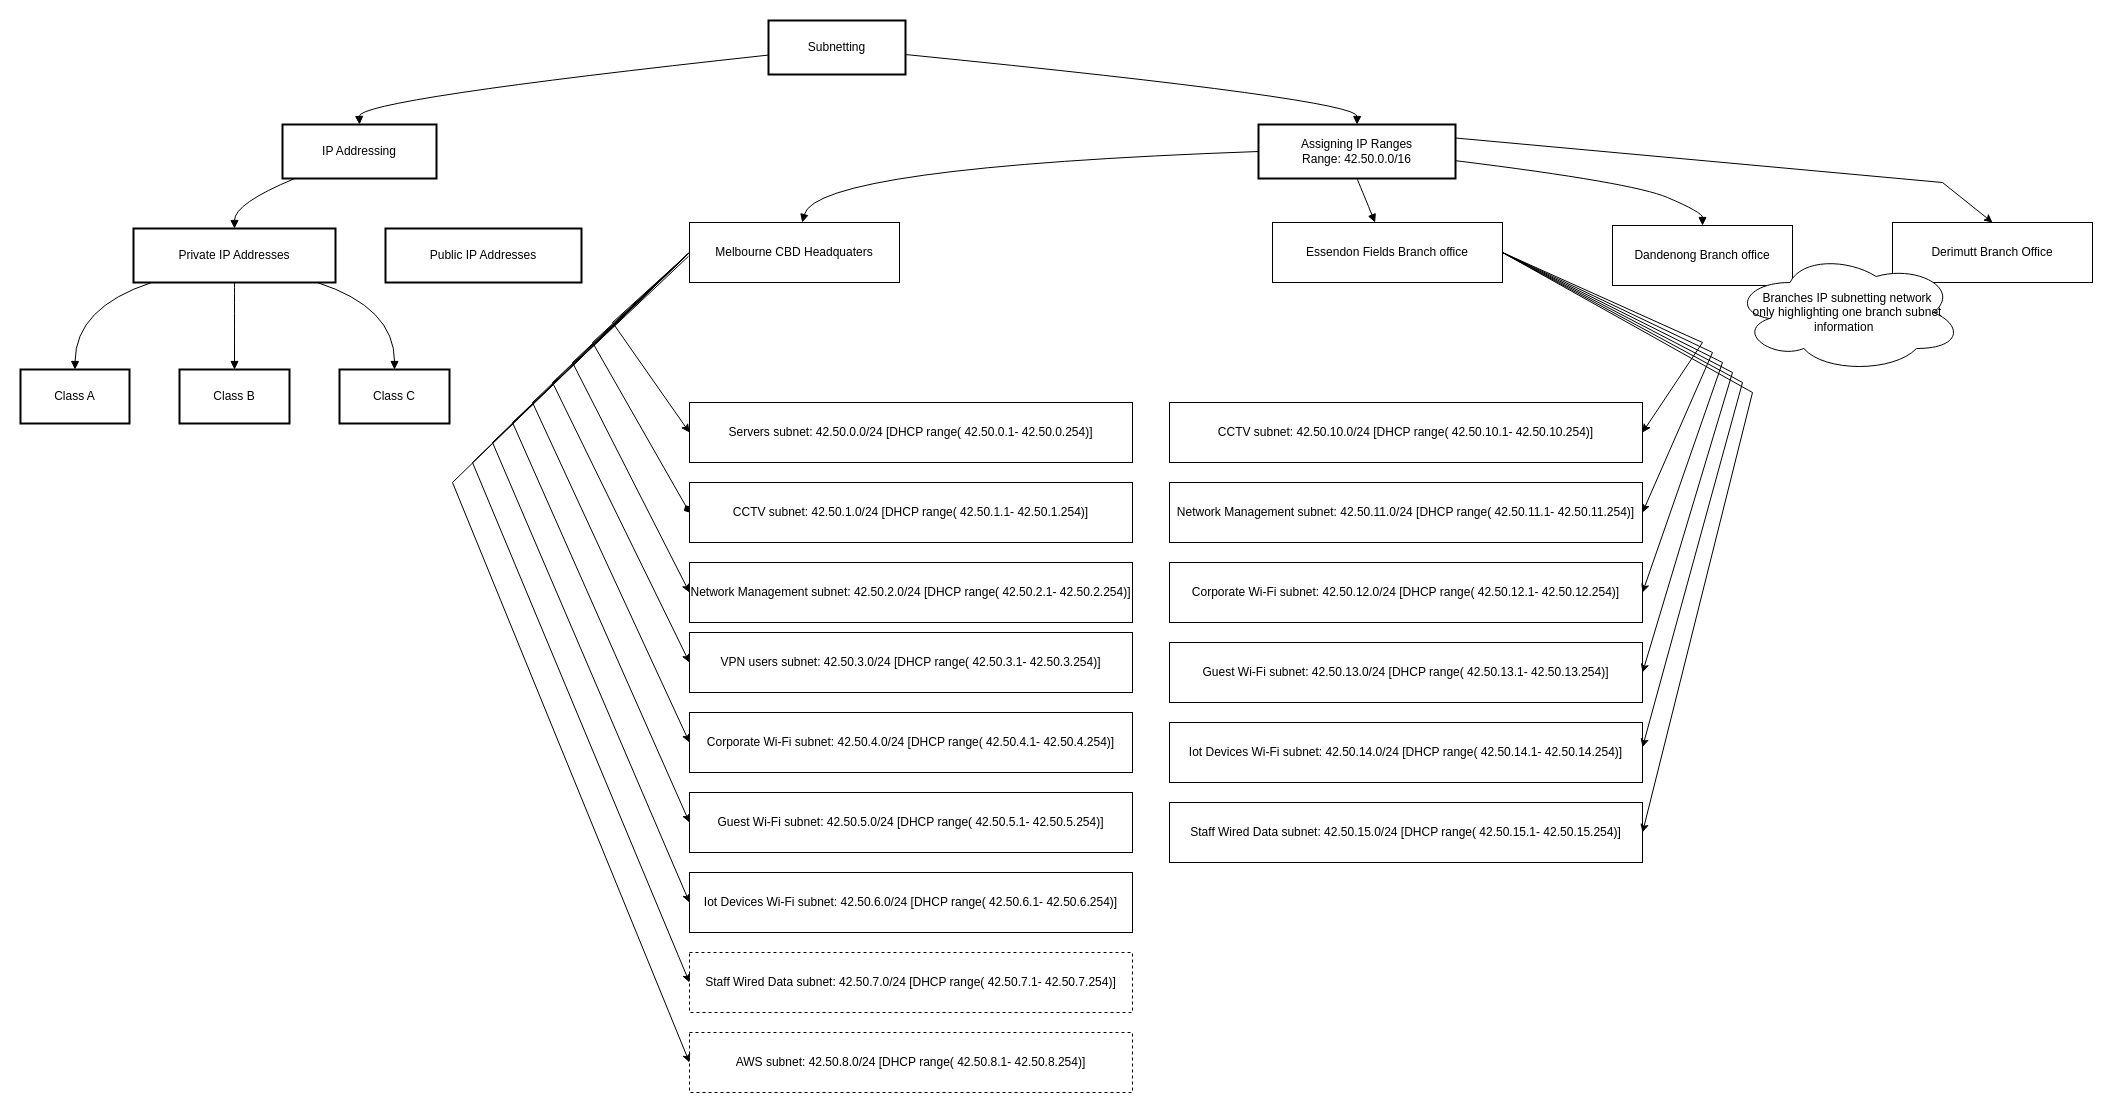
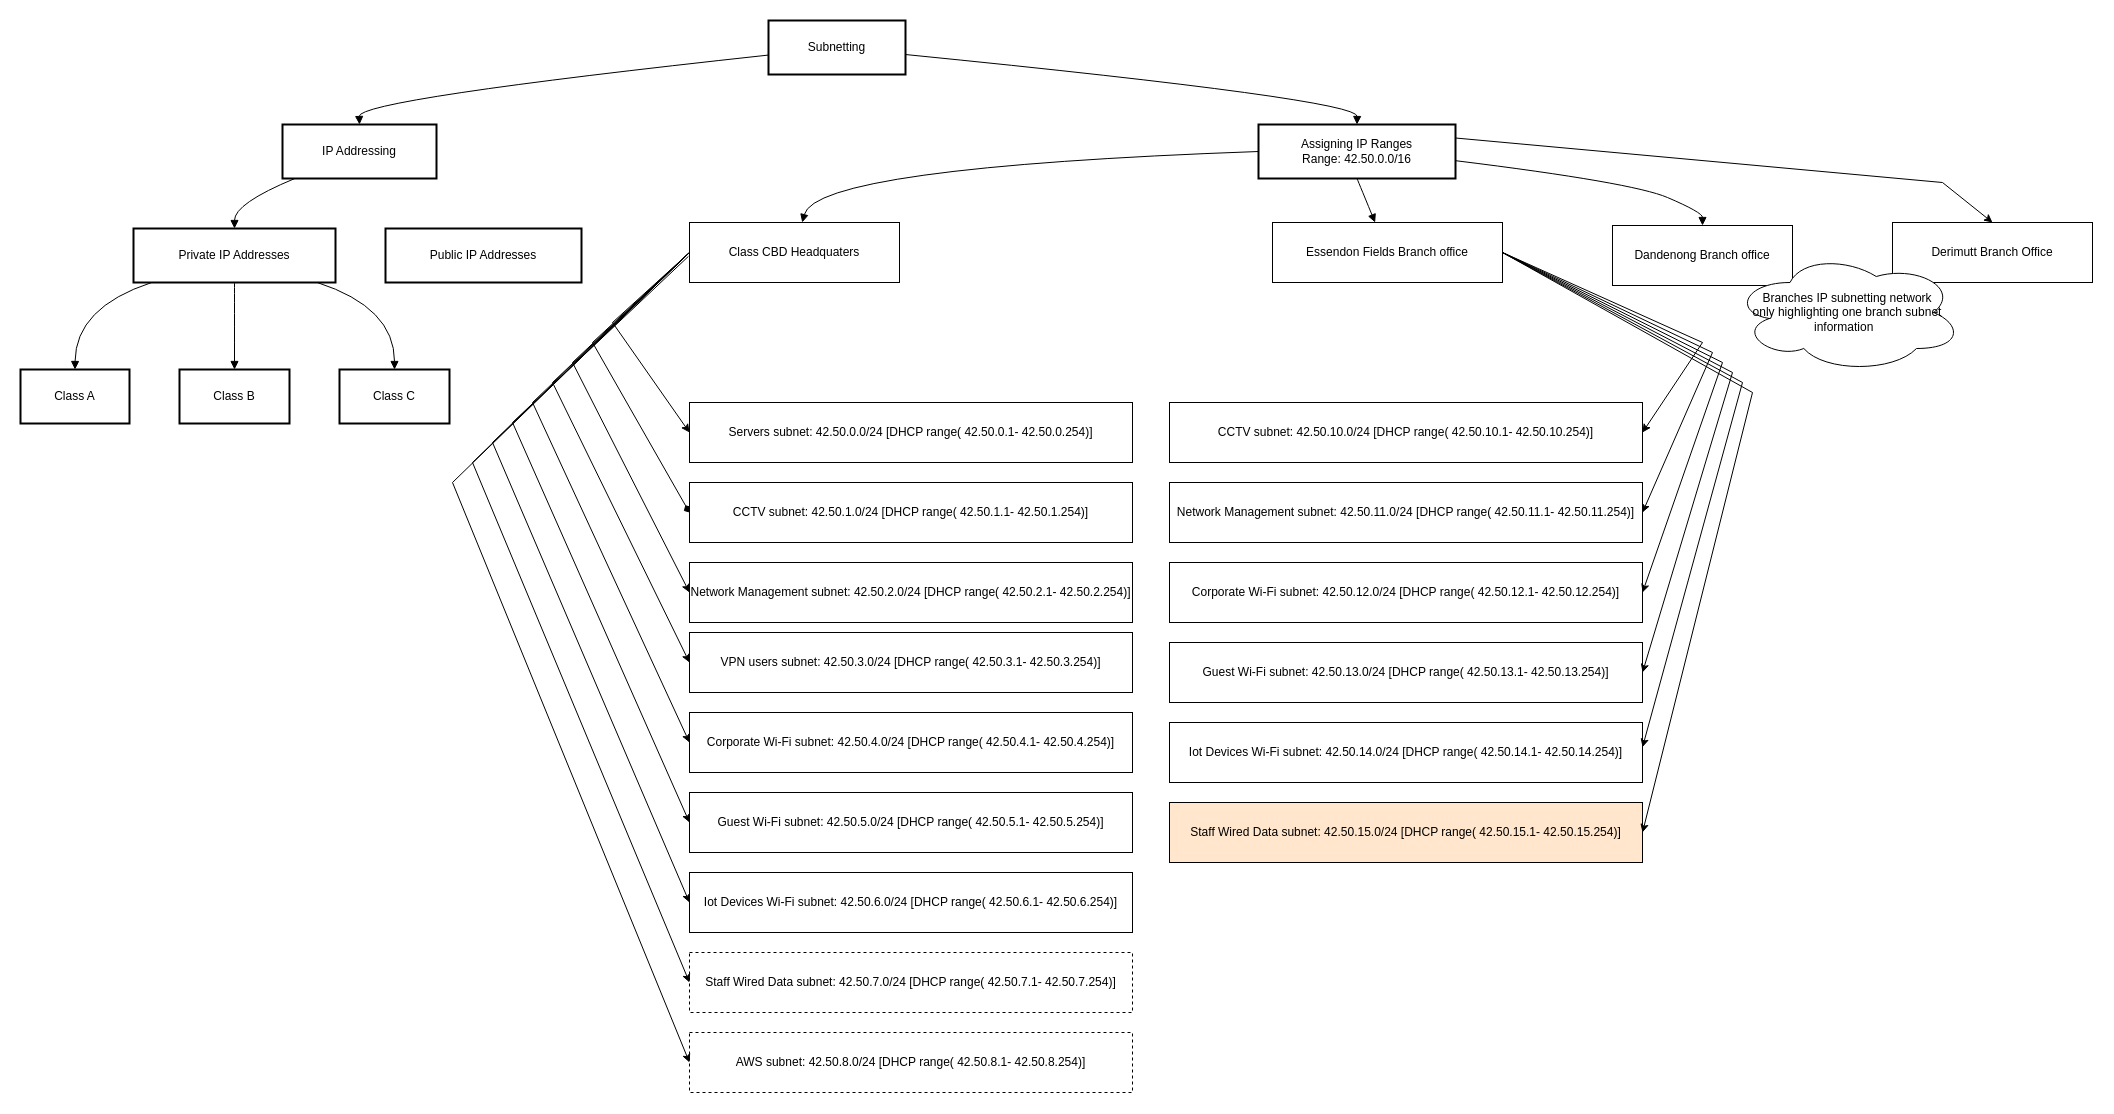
  <mxCell id="0" />
  <mxCell id="1" parent="0" />
  <mxCell id="2" value="Subnetting" style="whiteSpace=wrap;strokeWidth=2;" parent="1" vertex="1"><mxGeometry x="768" y="20" width="137" height="54" as="geometry" /></mxCell>
  <mxCell id="3" value="IP Addressing" style="whiteSpace=wrap;strokeWidth=2;" parent="1" vertex="1"><mxGeometry x="282" y="124" width="154" height="54" as="geometry" /></mxCell>
  <mxCell id="4" value="Assigning IP Ranges&#10;Range: 42.50.0.0/16" style="whiteSpace=wrap;strokeWidth=2;" parent="1" vertex="1"><mxGeometry x="1258" y="124" width="197" height="54" as="geometry" /></mxCell>
  <mxCell id="5" value="Private IP Addresses" style="whiteSpace=wrap;strokeWidth=2;" parent="1" vertex="1"><mxGeometry x="133" y="228" width="202" height="54" as="geometry" /></mxCell>
  <mxCell id="6" value="Public IP Addresses" style="whiteSpace=wrap;strokeWidth=2;" parent="1" vertex="1"><mxGeometry x="385" y="228" width="196" height="54" as="geometry" /></mxCell>
  <mxCell id="7" value="Class A" style="whiteSpace=wrap;strokeWidth=2;" parent="1" vertex="1"><mxGeometry x="20" y="369" width="109" height="54" as="geometry" /></mxCell>
  <mxCell id="8" value="Class B" style="whiteSpace=wrap;strokeWidth=2;" parent="1" vertex="1"><mxGeometry x="179" y="369" width="110" height="54" as="geometry" /></mxCell>
  <mxCell id="9" value="Class C" style="whiteSpace=wrap;strokeWidth=2;" parent="1" vertex="1"><mxGeometry x="339" y="369" width="110" height="54" as="geometry" /></mxCell>
  <mxCell id="10" value="" style="curved=1;startArrow=none;endArrow=block;exitX=0;exitY=0.64;entryX=0.5;entryY=0;" parent="1" source="2" target="3" edge="1"><mxGeometry relative="1" as="geometry"><Array as="points"><mxPoint x="358" y="99" /></Array></mxGeometry></mxCell>
  <mxCell id="11" value="" style="curved=1;startArrow=none;endArrow=block;exitX=1;exitY=0.63;entryX=0.5;entryY=0;" parent="1" source="2" target="4" edge="1"><mxGeometry relative="1" as="geometry"><Array as="points"><mxPoint x="1357" y="99" /></Array></mxGeometry></mxCell>
  <mxCell id="12" value="" style="curved=1;startArrow=none;endArrow=block;exitX=0.08;exitY=1;entryX=0.5;entryY=0;" parent="1" source="3" target="5" edge="1"><mxGeometry relative="1" as="geometry"><Array as="points"><mxPoint x="234" y="203" /></Array></mxGeometry></mxCell>
  <mxCell id="13" value="" style="curved=1;startArrow=none;endArrow=block;exitX=0.09;exitY=1;entryX=0.5;entryY=0;" parent="1" source="5" target="7" edge="1"><mxGeometry relative="1" as="geometry"><Array as="points"><mxPoint x="75" y="307" /></Array></mxGeometry></mxCell>
  <mxCell id="14" value="" style="curved=1;startArrow=none;endArrow=block;exitX=0.5;exitY=1;entryX=0.5;entryY=0;" parent="1" source="5" target="8" edge="1"><mxGeometry relative="1" as="geometry"><Array as="points" /></mxGeometry></mxCell>
  <mxCell id="15" value="" style="curved=1;startArrow=none;endArrow=block;exitX=0.91;exitY=1;entryX=0.5;entryY=0;" parent="1" source="5" target="9" edge="1"><mxGeometry relative="1" as="geometry"><Array as="points"><mxPoint x="394" y="307" /></Array></mxGeometry></mxCell>
  <mxCell id="16" value="" style="curved=1;startArrow=none;endArrow=block;exitX=0;exitY=0.5;exitDx=0;exitDy=0;" parent="1" source="4" target="19" edge="1"><mxGeometry relative="1" as="geometry"><Array as="points"><mxPoint x="816" y="166.82" /></Array><mxPoint x="1287" y="124" as="sourcePoint" /><mxPoint x="816" y="191.82" as="targetPoint" /></mxGeometry></mxCell>
  <mxCell id="17" value="" style="curved=1;startArrow=none;endArrow=block;exitX=0.5;exitY=1;" parent="1" source="4" target="20" edge="1"><mxGeometry relative="1" as="geometry"><Array as="points" /><mxPoint x="1356.5" y="228" as="targetPoint" /></mxGeometry></mxCell>
  <mxCell id="18" value="" style="curved=1;startArrow=none;endArrow=block;exitX=1;exitY=0.67;" parent="1" source="4" target="21" edge="1"><mxGeometry relative="1" as="geometry"><Array as="points"><mxPoint x="1632" y="182" /><mxPoint x="1702" y="212" /></Array><mxPoint x="1926.5" y="228" as="targetPoint" /></mxGeometry></mxCell>
- <mxCell id="19" value="Melbourne CBD Headquaters" style="rounded=0;whiteSpace=wrap;html=1;" vertex="1" parent="1"><mxGeometry x="689" y="222" width="210" height="60" as="geometry" /></mxCell>
+ <mxCell id="19" value="Class CBD Headquaters" style="rounded=0;whiteSpace=wrap;html=1;" vertex="1" parent="1"><mxGeometry x="689" y="222" width="210" height="60" as="geometry" /></mxCell>
  <mxCell id="20" value="Essendon Fields Branch office" style="rounded=0;whiteSpace=wrap;html=1;" vertex="1" parent="1"><mxGeometry x="1272" y="222" width="230" height="60" as="geometry" /></mxCell>
  <mxCell id="21" value="Dandenong Branch office" style="rounded=0;whiteSpace=wrap;html=1;" vertex="1" parent="1"><mxGeometry x="1612" y="225" width="180" height="60" as="geometry" /></mxCell>
  <mxCell id="22" value="Derimutt Branch Office" style="rounded=0;whiteSpace=wrap;html=1;" vertex="1" parent="1"><mxGeometry x="1892" y="222" width="200" height="60" as="geometry" /></mxCell>
  <mxCell id="23" value="" style="endArrow=classic;html=1;rounded=0;exitX=1;exitY=0.25;exitDx=0;exitDy=0;entryX=0.5;entryY=0;entryDx=0;entryDy=0;" edge="1" parent="1" source="4" target="22"><mxGeometry width="50" height="50" relative="1" as="geometry"><mxPoint x="1532" y="252" as="sourcePoint" /><mxPoint x="1582" y="202" as="targetPoint" /><Array as="points"><mxPoint x="1942" y="182" /></Array></mxGeometry></mxCell>
  <mxCell id="24" value="Servers subnet: 42.50.0.0/24 [DHCP range( 42.50.0.1- 42.50.0.254)]" style="rounded=0;whiteSpace=wrap;html=1;" vertex="1" parent="1"><mxGeometry x="689" y="402" width="443" height="60" as="geometry" /></mxCell>
  <mxCell id="25" value="" style="endArrow=classic;html=1;rounded=0;exitX=0;exitY=0.5;exitDx=0;exitDy=0;entryX=0;entryY=0.5;entryDx=0;entryDy=0;" edge="1" parent="1" source="19" target="24"><mxGeometry width="50" height="50" relative="1" as="geometry"><mxPoint x="912" y="392" as="sourcePoint" /><mxPoint x="962" y="342" as="targetPoint" /><Array as="points"><mxPoint x="612" y="322" /></Array></mxGeometry></mxCell>
  <mxCell id="26" value="" style="endArrow=diamond;html=1;rounded=0;exitX=0;exitY=0.5;exitDx=0;exitDy=0;entryX=0;entryY=0.5;entryDx=0;entryDy=0;" edge="1" parent="1" source="19" target="32"><mxGeometry width="50" height="50" relative="1" as="geometry"><mxPoint x="699" y="262" as="sourcePoint" /><mxPoint x="699" y="403" as="targetPoint" /><Array as="points"><mxPoint x="592" y="342" /></Array></mxGeometry></mxCell>
  <mxCell id="27" value="" style="endArrow=classic;html=1;rounded=0;exitX=0;exitY=0.5;exitDx=0;exitDy=0;entryX=0;entryY=0.5;entryDx=0;entryDy=0;" edge="1" parent="1" source="19" target="33"><mxGeometry width="50" height="50" relative="1" as="geometry"><mxPoint x="709" y="272" as="sourcePoint" /><mxPoint x="709" y="413" as="targetPoint" /><Array as="points"><mxPoint x="572" y="362" /></Array></mxGeometry></mxCell>
  <mxCell id="28" value="" style="endArrow=classic;html=1;rounded=0;exitX=0;exitY=0.5;exitDx=0;exitDy=0;entryX=0;entryY=0.5;entryDx=0;entryDy=0;" edge="1" parent="1" source="19" target="34"><mxGeometry width="50" height="50" relative="1" as="geometry"><mxPoint x="719" y="282" as="sourcePoint" /><mxPoint x="719" y="423" as="targetPoint" /><Array as="points"><mxPoint x="552" y="382" /></Array></mxGeometry></mxCell>
  <mxCell id="29" value="" style="endArrow=classic;html=1;rounded=0;entryX=0;entryY=0.5;entryDx=0;entryDy=0;exitX=0;exitY=0.5;exitDx=0;exitDy=0;" edge="1" parent="1" source="19" target="35"><mxGeometry width="50" height="50" relative="1" as="geometry"><mxPoint x="692" y="262" as="sourcePoint" /><mxPoint x="729" y="433" as="targetPoint" /><Array as="points"><mxPoint x="532" y="402" /></Array></mxGeometry></mxCell>
  <mxCell id="30" value="" style="endArrow=classic;html=1;rounded=0;entryX=0;entryY=0.5;entryDx=0;entryDy=0;exitX=-0.005;exitY=0.564;exitDx=0;exitDy=0;exitPerimeter=0;" edge="1" parent="1" source="19" target="37"><mxGeometry width="50" height="50" relative="1" as="geometry"><mxPoint x="692" y="252" as="sourcePoint" /><mxPoint x="739" y="443" as="targetPoint" /><Array as="points"><mxPoint x="512" y="422" /></Array></mxGeometry></mxCell>
  <mxCell id="31" value="" style="endArrow=classic;html=1;rounded=0;entryX=0;entryY=0.5;entryDx=0;entryDy=0;" edge="1" parent="1" target="38"><mxGeometry width="50" height="50" relative="1" as="geometry"><mxPoint x="689" y="252" as="sourcePoint" /><mxPoint x="749" y="453" as="targetPoint" /><Array as="points"><mxPoint x="492" y="442" /></Array></mxGeometry></mxCell>
  <mxCell id="32" value="CCTV subnet: 42.50.1.0/24 [DHCP range( 42.50.1.1- 42.50.1.254)]" style="rounded=0;whiteSpace=wrap;html=1;" vertex="1" parent="1"><mxGeometry x="689" y="482" width="443" height="60" as="geometry" /></mxCell>
  <mxCell id="33" value="Network Management subnet: 42.50.2.0/24 [DHCP range( 42.50.2.1- 42.50.2.254)]" style="rounded=0;whiteSpace=wrap;html=1;" vertex="1" parent="1"><mxGeometry x="689" y="562" width="443" height="60" as="geometry" /></mxCell>
  <mxCell id="34" value="VPN users subnet: 42.50.3.0/24 [DHCP range( 42.50.3.1- 42.50.3.254)]" style="rounded=0;whiteSpace=wrap;html=1;" vertex="1" parent="1"><mxGeometry x="689" y="632" width="443" height="60" as="geometry" /></mxCell>
  <mxCell id="35" value="Corporate Wi-Fi subnet: 42.50.4.0/24 [DHCP range( 42.50.4.1- 42.50.4.254)]" style="rounded=0;whiteSpace=wrap;html=1;" vertex="1" parent="1"><mxGeometry x="689" y="712" width="443" height="60" as="geometry" /></mxCell>
  <mxCell id="36" value="Staff Wired Data subnet: 42.50.7.0/24 [DHCP range( 42.50.7.1- 42.50.7.254)]" style="rounded=0;whiteSpace=wrap;html=1;dashed=1;" vertex="1" parent="1"><mxGeometry x="689" y="952" width="443" height="60" as="geometry" /></mxCell>
  <mxCell id="37" value="Guest Wi-Fi subnet: 42.50.5.0/24 [DHCP range( 42.50.5.1- 42.50.5.254)]" style="rounded=0;whiteSpace=wrap;html=1;" vertex="1" parent="1"><mxGeometry x="689" y="792" width="443" height="60" as="geometry" /></mxCell>
  <mxCell id="38" value="Iot Devices Wi-Fi subnet: 42.50.6.0/24 [DHCP range( 42.50.6.1- 42.50.6.254)]" style="rounded=0;whiteSpace=wrap;html=1;" vertex="1" parent="1"><mxGeometry x="689" y="872" width="443" height="60" as="geometry" /></mxCell>
  <mxCell id="39" value="" style="endArrow=classic;html=1;rounded=0;entryX=0;entryY=0.5;entryDx=0;entryDy=0;exitX=0;exitY=0.5;exitDx=0;exitDy=0;" edge="1" parent="1" source="19" target="36"><mxGeometry width="50" height="50" relative="1" as="geometry"><mxPoint x="699" y="262" as="sourcePoint" /><mxPoint x="699" y="942" as="targetPoint" /><Array as="points"><mxPoint x="472" y="462" /></Array></mxGeometry></mxCell>
  <mxCell id="40" value="AWS subnet: 42.50.8.0/24 [DHCP range( 42.50.8.1- 42.50.8.254)]" style="rounded=0;whiteSpace=wrap;html=1;dashed=1;" vertex="1" parent="1"><mxGeometry x="689" y="1032" width="443" height="60" as="geometry" /></mxCell>
  <mxCell id="41" value="" style="endArrow=classic;html=1;rounded=0;entryX=0;entryY=0.5;entryDx=0;entryDy=0;exitX=0;exitY=0.5;exitDx=0;exitDy=0;" edge="1" parent="1" source="19" target="40"><mxGeometry width="50" height="50" relative="1" as="geometry"><mxPoint x="699" y="262" as="sourcePoint" /><mxPoint x="699" y="1022" as="targetPoint" /><Array as="points"><mxPoint x="452" y="482" /></Array></mxGeometry></mxCell>
  <mxCell id="42" value="CCTV subnet: 42.50.10.0/24 [DHCP range( 42.50.10.1- 42.50.10.254)]" style="rounded=0;whiteSpace=wrap;html=1;" vertex="1" parent="1"><mxGeometry x="1169" y="402" width="473" height="60" as="geometry" /></mxCell>
  <mxCell id="43" value="Network Management subnet: 42.50.11.0/24 [DHCP range( 42.50.11.1- 42.50.11.254)]" style="rounded=0;whiteSpace=wrap;html=1;" vertex="1" parent="1"><mxGeometry x="1169" y="482" width="473" height="60" as="geometry" /></mxCell>
  <mxCell id="44" value="Corporate Wi-Fi subnet: 42.50.12.0/24 [DHCP range( 42.50.12.1- 42.50.12.254)]" style="rounded=0;whiteSpace=wrap;html=1;" vertex="1" parent="1"><mxGeometry x="1169" y="562" width="473" height="60" as="geometry" /></mxCell>
- <mxCell id="45" value="Staff Wired Data subnet: 42.50.15.0/24 [DHCP range( 42.50.15.1- 42.50.15.254)]" style="rounded=0;whiteSpace=wrap;html=1;" vertex="1" parent="1"><mxGeometry x="1169" y="802" width="473" height="60" as="geometry" /></mxCell>
+ <mxCell id="45" value="Staff Wired Data subnet: 42.50.15.0/24 [DHCP range( 42.50.15.1- 42.50.15.254)]" style="rounded=0;whiteSpace=wrap;html=1;fillColor=#ffe6cc;" vertex="1" parent="1"><mxGeometry x="1169" y="802" width="473" height="60" as="geometry" /></mxCell>
  <mxCell id="46" value="Guest Wi-Fi subnet: 42.50.13.0/24 [DHCP range( 42.50.13.1- 42.50.13.254)]" style="rounded=0;whiteSpace=wrap;html=1;" vertex="1" parent="1"><mxGeometry x="1169" y="642" width="473" height="60" as="geometry" /></mxCell>
  <mxCell id="47" value="Iot Devices Wi-Fi subnet: 42.50.14.0/24 [DHCP range( 42.50.14.1- 42.50.14.254)]" style="rounded=0;whiteSpace=wrap;html=1;" vertex="1" parent="1"><mxGeometry x="1169" y="722" width="473" height="60" as="geometry" /></mxCell>
  <mxCell id="48" value="" style="endArrow=classic;html=1;rounded=0;exitX=1;exitY=0.5;exitDx=0;exitDy=0;entryX=1;entryY=0.5;entryDx=0;entryDy=0;" edge="1" parent="1" source="20" target="42"><mxGeometry width="50" height="50" relative="1" as="geometry"><mxPoint x="1302" y="472" as="sourcePoint" /><mxPoint x="1352" y="422" as="targetPoint" /><Array as="points"><mxPoint x="1702" y="342" /></Array></mxGeometry></mxCell>
  <mxCell id="49" value="" style="endArrow=classic;html=1;rounded=0;exitX=1;exitY=0.5;exitDx=0;exitDy=0;entryX=1;entryY=0.5;entryDx=0;entryDy=0;" edge="1" parent="1" source="20" target="43"><mxGeometry width="50" height="50" relative="1" as="geometry"><mxPoint x="1403" y="294" as="sourcePoint" /><mxPoint x="1652" y="442" as="targetPoint" /><Array as="points"><mxPoint x="1712" y="352" /></Array></mxGeometry></mxCell>
  <mxCell id="50" value="" style="endArrow=classic;html=1;rounded=0;exitX=1;exitY=0.5;exitDx=0;exitDy=0;entryX=1;entryY=0.5;entryDx=0;entryDy=0;" edge="1" parent="1" source="20" target="44"><mxGeometry width="50" height="50" relative="1" as="geometry"><mxPoint x="1413" y="304" as="sourcePoint" /><mxPoint x="1662" y="452" as="targetPoint" /><Array as="points"><mxPoint x="1722" y="362" /></Array></mxGeometry></mxCell>
  <mxCell id="51" value="" style="endArrow=classic;html=1;rounded=0;exitX=1;exitY=0.5;exitDx=0;exitDy=0;entryX=1;entryY=0.5;entryDx=0;entryDy=0;" edge="1" parent="1" source="20" target="46"><mxGeometry width="50" height="50" relative="1" as="geometry"><mxPoint x="1423" y="314" as="sourcePoint" /><mxPoint x="1682" y="582" as="targetPoint" /><Array as="points"><mxPoint x="1732" y="372" /></Array></mxGeometry></mxCell>
  <mxCell id="52" value="" style="endArrow=classic;html=1;rounded=0;exitX=1;exitY=0.5;exitDx=0;exitDy=0;entryX=1;entryY=0.412;entryDx=0;entryDy=0;entryPerimeter=0;" edge="1" parent="1" source="20" target="47"><mxGeometry width="50" height="50" relative="1" as="geometry"><mxPoint x="1433" y="324" as="sourcePoint" /><mxPoint x="1722" y="602" as="targetPoint" /><Array as="points"><mxPoint x="1742" y="382" /></Array></mxGeometry></mxCell>
  <mxCell id="53" value="" style="endArrow=classic;html=1;rounded=0;exitX=1;exitY=0.5;exitDx=0;exitDy=0;entryX=1;entryY=0.5;entryDx=0;entryDy=0;" edge="1" parent="1" source="20" target="45"><mxGeometry width="50" height="50" relative="1" as="geometry"><mxPoint x="1443" y="334" as="sourcePoint" /><mxPoint x="1742" y="672" as="targetPoint" /><Array as="points"><mxPoint x="1752" y="392" /></Array></mxGeometry></mxCell>
  <mxCell id="54" value="Branches IP subnetting network&lt;br&gt;only highlighting one branch subnet information&amp;nbsp;&amp;nbsp;" style="ellipse;shape=cloud;whiteSpace=wrap;html=1;" vertex="1" parent="1"><mxGeometry x="1732" y="252" width="230" height="120" as="geometry" /></mxCell>
